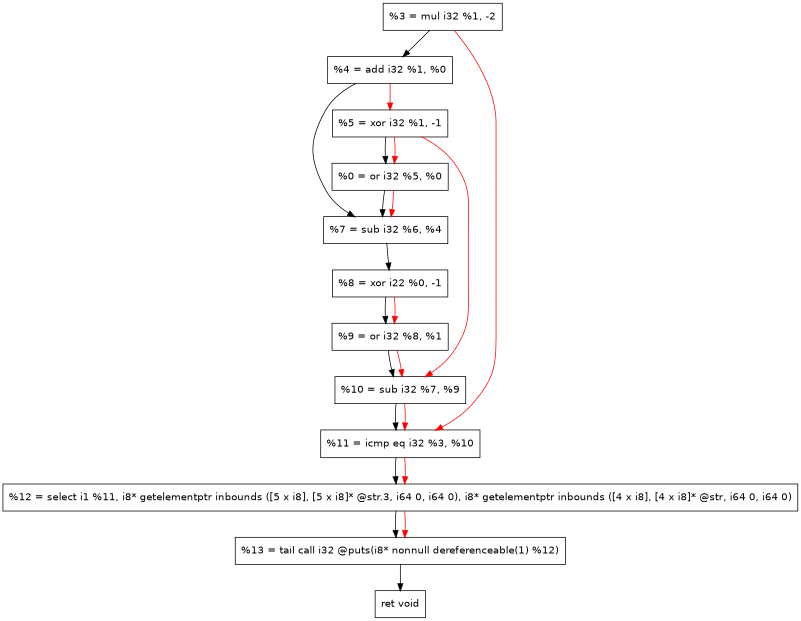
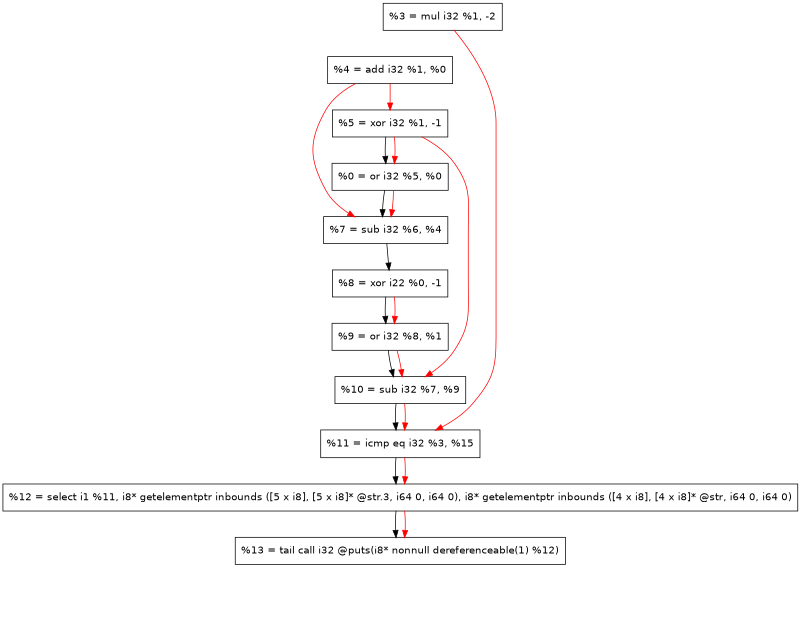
  digraph {
    fontname="DejaVu Sans"
    node [fontname="DejaVu Sans" shape=record]
    edge [fontname="DejaVu Sans" color=red]
    n1 [label="  %3 = mul i32 %1, -2"]
    n2 [label="  %4 = add i32 %1, %0"]
-   n3 [label="  %11 = icmp eq i32 %3, %10"]
+   n3 [label="%11 = icmp eq i32 %3, %15"]
    n4 [label="  %5 = xor i32 %1, -1"]
    n5 [label="  %7 = sub i32 %6, %4"]
    n6 [label="  %12 = select i1 %11, i8* getelementptr inbounds ([5 x i8], [5 x i8]* @str.3, i64 0, i64 0), i8* getelementptr inbounds ([4 x i8], [4 x i8]* @str, i64 0, i64 0)"]
    n7 [label="%0 = or i32 %5, %0"]
    n8 [label="  %10 = sub i32 %7, %9"]
    n9 [label="%8 = xor i22 %0, -1"]
    n10 [label="  %9 = or i32 %8, %1"]
    n11 [label="  %13 = tail call i32 @puts(i8* nonnull dereferenceable(1) %12)"]
-   n12 [label="  ret void"]
-   n1 -> n2 [color=""]
    n1 -> n3
    n2 -> n4
-   n2 -> n5 [color=black]
+   n2 -> n5
    n3 -> n6 [color=""]
    n3 -> n6
    n4 -> n7 [color=""]
    n4 -> n7
    n4 -> n8
    n5 -> n9 [color=""]
    n6 -> n11 [color=""]
    n6 -> n11
    n7 -> n5 [color=""]
    n7 -> n5
    n8 -> n3 [color=""]
    n8 -> n3
    n9 -> n10 [color=""]
    n9 -> n10
    n10 -> n8 [color=""]
    n10 -> n8
-   n11 -> n12 [color=""]
  }
